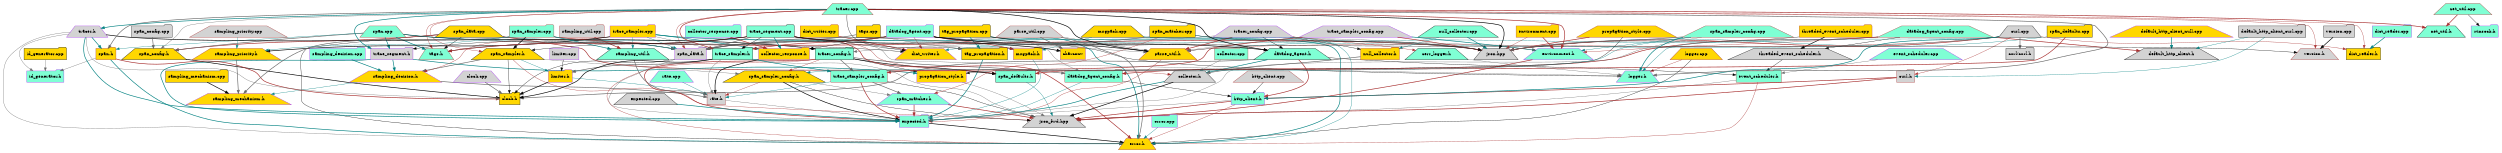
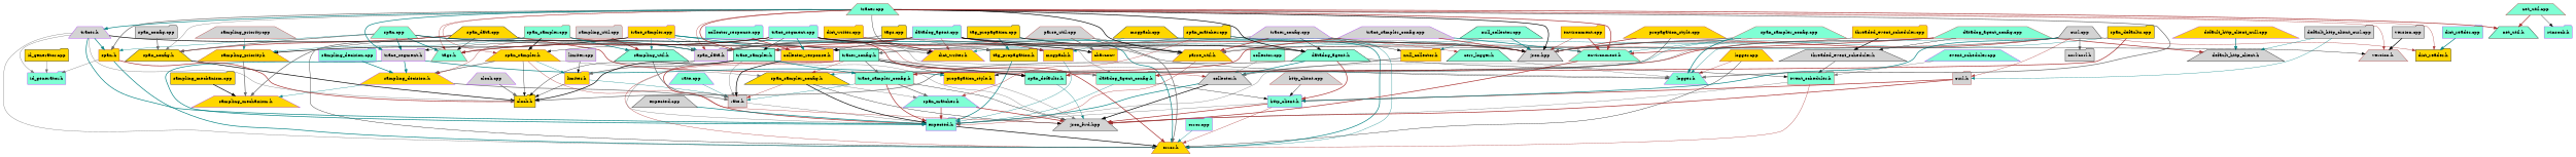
  digraph {
    node [color=black fillcolor=gold shape=folder style=filled]
    edge [color=teal style=bold]
    n1 [color=brown label="threaded_event_scheduler.cpp"]
    n2 [fillcolor=lightgrey label="json.hpp" shape=trapezium]
    n3 [fillcolor=lightgrey label="threaded_event_scheduler.h" shape=trapezium]
    n4 [color=purple fillcolor=aquamarine label="rate.cpp" shape=trapezium]
    n5 [color=brown fillcolor=lightgrey label="rate.h"]
    n6 [label="span_data.cpp" shape=trapezium]
    n7 [color=brown fillcolor=aquamarine label="tags.h" shape=trapezium]
    n8 [color=purple fillcolor=lightgrey label="span_data.h"]
    n9 [color=brown label="error.h" shape=trapezium]
    n10 [fillcolor=aquamarine label="span_defaults.h"]
    n11 [color=purple label="msgpack.h"]
    n12 [label="span_config.h" shape=trapezium]
    n13 [color=purple label="default_http_client_null.cpp" shape=trapezium]
    n14 [fillcolor=lightgrey label="default_http_client.h" shape=trapezium]
    n15 [color=purple fillcolor=lightgrey label="trace_segment.h"]
    n16 [color=purple fillcolor=aquamarine label="expected.h"]
    n17 [color=purple label="sampling_decision.h" shape=trapezium]
    n18 [color=purple label="propagation_style.h"]
    n19 [color=purple label="dict_writer.h" shape=trapezium]
    n20 [label="tag_propagation.cpp"]
    n21 [label="tag_propagation.h"]
    n22 [color=brown label="parse_util.h" shape=trapezium]
-   n23 [label="span_sampler.h" shape=trapezium]
+   n23 [color=brown label="span_sampler.h" shape=trapezium]
    n24 [color=purple label="limiter.h"]
    n25 [fillcolor=lightgrey label="json_fwd.hpp" shape=trapezium]
    n26 [label="clock.h"]
    n27 [label="span_sampler_config.h" shape=trapezium]
    n28 [color=purple fillcolor=aquamarine label="dict_reader.cpp"]
    n29 [label="dict_reader.h"]
    n30 [fillcolor=aquamarine label="tracer_config.h"]
    n31 [color=brown fillcolor=aquamarine label="datadog_agent_config.h"]
    n32 [color=brown fillcolor=aquamarine label="trace_sampler_config.h"]
    n33 [fillcolor=lightgrey label="curl/curl.h"]
    n34 [color=brown label="span.h"]
    n35 [color=purple fillcolor=aquamarine label="id_generator.h"]
    n36 [label="sampling_mechanism.cpp"]
    n37 [color=purple label="sampling_mechanism.h" shape=trapezium]
    n38 [color=brown label="logger.cpp" shape=trapezium]
    n39 [color=purple fillcolor=aquamarine label="logger.h" shape=trapezium]
    n40 [fillcolor=aquamarine label="sampling_util.h" shape=trapezium]
    n41 [color=purple fillcolor=aquamarine label="http_client.h"]
    n42 [label="msgpack.cpp" shape=trapezium]
    n43 [color=brown fillcolor=aquamarine label="datadog_agent_config.cpp" shape=trapezium]
-   n44 [color=purple fillcolor=aquamarine label="environment.h" shape=trapezium]
+   n44 [color=brown fillcolor=aquamarine label="environment.h" shape=trapezium]
    n45 [color=brown fillcolor=lightgrey label="sampling_util.cpp"]
    n46 [color=purple fillcolor=aquamarine label="event_scheduler.cpp" shape=trapezium]
    n47 [color=brown fillcolor=aquamarine label="event_scheduler.h"]
    n48 [color=brown fillcolor=aquamarine label="span.cpp" shape=trapezium]
    n49 [fillcolor=aquamarine label="datadog_agent.h" shape=trapezium]
    n50 [fillcolor=lightgrey label="collector.h" shape=trapezium]
    n51 [color=brown fillcolor=lightgrey label="curl.h"]
    n52 [label="span_defaults.cpp"]
    n53 [color=purple fillcolor=lightgrey label="tracer.h" shape=trapezium]
    n54 [fillcolor=lightgrey label="expected.cpp" shape=trapezium]
    n55 [color=brown fillcolor=aquamarine label="collector.cpp"]
    n56 [label="id_generator.cpp"]
    n57 [color=purple label="trace_sampler.cpp"]
    n58 [color=purple label="collector_response.h"]
    n59 [fillcolor=aquamarine label="trace_sampler.h"]
    n60 [color=brown label="sampling_priority.h" shape=trapezium]
    n61 [color=purple fillcolor=aquamarine label="sampling_decision.cpp"]
    n62 [color=brown fillcolor=lightgrey label="sampling_priority.cpp" shape=trapezium]
    n63 [color=brown fillcolor=aquamarine label="span_sampler.cpp"]
    n64 [fillcolor=lightgrey label="curl.cpp" shape=trapezium]
    n65 [fillcolor=aquamarine label="cerr_logger.h" shape=trapezium]
    n66 [fillcolor=aquamarine label="null_collector.cpp" shape=trapezium]
    n67 [color=brown label="null_collector.h"]
    n68 [fillcolor=lightgrey label="span_config.cpp"]
    n69 [color=brown label="dict_writer.cpp"]
    n70 [color=purple fillcolor=lightgrey label="trace_sampler_config.cpp" shape=trapezium]
    n71 [color=purple fillcolor=aquamarine label="datadog_agent.cpp"]
    n72 [color=brown fillcolor=lightgrey label="version.h" shape=trapezium]
    n73 [color=purple fillcolor=aquamarine label="winsock.h"]
    n74 [color=brown label="environment.cpp"]
    n75 [color=purple fillcolor=lightgrey label="tracer_config.cpp" shape=trapezium]
    n76 [color=brown fillcolor=aquamarine label="net_util.cpp" shape=trapezium]
    n77 [fillcolor=aquamarine label="net_util.h" shape=trapezium]
    n78 [color=brown fillcolor=lightgrey label="parse_util.cpp" shape=trapezium]
    n79 [color=purple label=charconv]
    n80 [color=brown fillcolor=lightgrey label="http_client.cpp" shape=trapezium]
    n81 [fillcolor=lightgrey label="version.cpp"]
    n82 [color=purple fillcolor=aquamarine label="span_matcher.h" shape=trapezium]
    n83 [color=brown label="propagation_style.cpp" shape=trapezium]
    n84 [label="span_matcher.cpp"]
    n85 [fillcolor=lightgrey label="default_http_client_curl.cpp"]
    n86 [color=brown fillcolor=aquamarine label="tracer.cpp" shape=trapezium]
    n87 [color=purple fillcolor=lightgrey label="clock.cpp" shape=trapezium]
    n88 [color=purple fillcolor=aquamarine label="collector_response.cpp"]
    n89 [color=purple fillcolor=lightgrey label="limiter.cpp"]
    n90 [color=purple fillcolor=aquamarine label="error.cpp"]
    n91 [label="tags.cpp"]
-   n92 [fillcolor=aquamarine label="trace_segment.cpp"]
+   n92 [color=purple fillcolor=aquamarine label="trace_segment.cpp"]
    n93 [color=brown fillcolor=aquamarine label="span_sampler_config.cpp" shape=trapezium]
    subgraph sub_1 {
    }
    subgraph sub_2 {
      n1
      n2
      n3
      n4
      n5
      n6
      n7
      n8
      n9
      n10
      n11
      n12
      n13
      n14
      n15
      n16
      n17
      n18
      n19
      n20
      n21
      n22
      n23
      n24
      n25
      n26
      n27
      n28
      n29
      n30
      n31
      n32
      n33
      n34
      n35
      n36
      n37
      n38
      n39
      n40
      n41
      n42
      n43
      n44
      n45
      n46
      n47
      n48
      n49
      n50
      n51
      n52
      n53
      n54
      n55
      n56
      n57
      n58
      n59
      n60
      n61
      n62
      n63
      n64
      n65
      n66
      n67
      n68
      n69
      n70
      n71
      n72
      n73
      n74
      n75
      n76
      n77
      n78
      n79
      n80
      n81
      n82
      n83
      n84
      n85
      n86
      n87
      n88
      n89
      n90
      n91
      n92
      n93
    }
    n1 -> n2 [color=black style=solid]
    n1 -> n3 [color=black]
    n3 -> n47 [color=black style=solid]
    n4 -> n5 [style=solid]
    n5 -> n16 [color=gray40 style=solid]
    n6 -> n7 [color=black style=solid]
    n6 -> n8 [color=black style=solid]
    n6 -> n9 [color=black style=solid]
    n6 -> n10 [color=brown]
    n6 -> n11 [style=solid]
    n6 -> n12 [color=brown]
    n8 -> n16 [color=gray40 style=solid]
    n8 -> n26 [color=black style=solid]
    n10 -> n25 [style=solid]
    n11 -> n16 [style=solid]
    n12 -> n26 [color=black]
    n13 -> n14
    n15 -> n16
    n15 -> n17
    n15 -> n18
    n16 -> n9 [color=black]
    n17 -> n5 [color=gray40]
    n17 -> n37 [style=solid]
    n18 -> n25 [color=gray40 style=solid]
    n20 -> n9
    n20 -> n21
    n20 -> n22 [color=black]
    n21 -> n16
    n22 -> n16 [color=brown style=solid]
    n23 -> n17 [color=gray40]
    n23 -> n24 [style=solid]
    n23 -> n25 [color=brown style=solid]
    n23 -> n26 [color=black style=solid]
    n23 -> n27 [color=gray40 style=solid]
    n24 -> n5 [style=solid]
-   n24 -> n26 [color=black]
+   n24 -> n26 [color=black style=solid]
    n27 -> n5 [color=brown style=solid]
    n27 -> n16 [color=black]
    n27 -> n25 [color=black style=solid]
    n27 -> n82 [color=gray40 style=solid]
    n28 -> n29
    n30 -> n9 [color=brown style=solid]
    n30 -> n10 [color=black]
    n30 -> n16 [color=brown]
    n30 -> n18 [color=black style=solid]
    n30 -> n27 [color=brown style=solid]
    n30 -> n31 [color=gray40]
    n30 -> n32 [color=gray40]
    n31 -> n16 [style=solid]
    n31 -> n41 [color=black style=solid]
    n32 -> n5 [style=solid]
    n32 -> n16 [color=brown]
    n32 -> n25 [color=black style=solid]
    n32 -> n82 [color=gray40]
    n34 -> n9
    n34 -> n26 [color=brown]
    n34 -> n35 [color=gray40 style=solid]
    n36 -> n37 [color=black]
    n38 -> n9 [color=black style=solid]
    n38 -> n39 [color=brown style=solid]
    n40 -> n5 [color=gray40]
    n41 -> n9 [color=brown style=solid]
    n41 -> n16 [color=gray40 style=solid]
    n41 -> n25 [color=brown]
    n42 -> n9
    n42 -> n11 [style=solid]
    n43 -> n3 [color=black style=solid]
    n43 -> n14 [color=brown]
    n43 -> n22 [style=solid]
    n43 -> n31 [color=brown]
-   n43 -> n44 [color=brown style=solid]
+   n43 -> n44 [color=brown]
    n44 -> n25 [color=brown]
    n45 -> n40 [color=brown]
    n46 -> n47 [color=gray40 style=solid]
    n47 -> n9 [color=brown style=solid]
    n47 -> n25 [color=gray40 style=solid]
    n48 -> n7
    n48 -> n8
    n48 -> n12 [color=gray40]
    n48 -> n15
    n48 -> n19 [color=black style=solid]
    n48 -> n34 [style=solid]
    n49 -> n26 [color=gray40]
    n49 -> n41 [color=brown]
    n49 -> n47 [color=black style=solid]
    n49 -> n50
    n50 -> n16
    n50 -> n25 [color=black]
    n51 -> n25 [color=brown]
    n51 -> n41 [color=brown]
    n52 -> n2 [style=solid]
    n52 -> n10 [color=brown]
    n53 -> n9 [color=gray40 style=solid]
    n53 -> n16
    n53 -> n26 [color=gray40 style=solid]
    n53 -> n30 [color=black]
    n53 -> n34
    n53 -> n35 [color=gray40 style=solid]
    n54 -> n16
    n55 -> n50 [color=gray40 style=solid]
    n56 -> n35 [color=gray40 style=solid]
    n57 -> n2
    n57 -> n8 [style=solid]
    n57 -> n17 [color=brown style=solid]
    n57 -> n40 [style=solid]
    n57 -> n58
    n57 -> n59 [color=gray40 style=solid]
    n57 -> n60 [color=black]
    n58 -> n5 [color=black]
    n59 -> n5 [color=gray40 style=solid]
    n59 -> n24 [color=gray40]
    n59 -> n25 [color=gray40 style=solid]
    n59 -> n26 [color=black]
    n59 -> n32
    n60 -> n37 [color=gray40]
    n61 -> n17
    n62 -> n60 [style=solid]
    n63 -> n2 [color=brown]
    n63 -> n8 [color=gray40 style=solid]
    n63 -> n23 [color=black]
    n63 -> n37 [color=gray40]
    n63 -> n40
    n63 -> n60 [style=solid]
    n64 -> n2 [color=brown]
    n64 -> n19 [style=solid]
    n64 -> n22 [color=brown style=solid]
    n64 -> n29 [color=brown style=solid]
    n64 -> n33 [color=gray40]
    n64 -> n39 [style=solid]
    n64 -> n41
    n64 -> n51 [color=brown style=solid]
    n65 -> n39 [color=gray40 style=solid]
    n66 -> n2
    n66 -> n67 [style=solid]
    n67 -> n50 [color=gray40]
    n68 -> n12 [color=gray40]
    n69 -> n19 [color=brown]
    n70 -> n2 [color=brown]
    n70 -> n22 [color=gray40 style=solid]
    n70 -> n32 [color=brown]
    n70 -> n44
    n71 -> n2 [color=gray40 style=solid]
    n71 -> n8 [color=black]
    n71 -> n11 [color=brown]
    n71 -> n19 [color=brown style=solid]
    n71 -> n31 [color=gray40 style=solid]
    n71 -> n39 [color=black style=solid]
    n71 -> n49 [color=black]
    n71 -> n58 [color=black style=solid]
    n71 -> n59 [color=brown]
    n71 -> n72 [color=black style=solid]
    n74 -> n2 [color=brown style=solid]
    n74 -> n44 [color=brown]
    n75 -> n22 [color=brown]
-   n75 -> n30 [color=gray40 style=solid]
+   n75 -> n30 [color=gray40]
    n75 -> n44 [color=gray40 style=solid]
    n75 -> n49 [color=black style=solid]
    n75 -> n65 [color=brown style=solid]
    n75 -> n67 [color=black style=solid]
    n76 -> n73 [color=black style=solid]
    n76 -> n77 [color=brown]
    n78 -> n9 [color=gray40]
    n78 -> n22 [color=gray40 style=solid]
    n78 -> n79 [color=gray40]
    n80 -> n41 [color=black style=solid]
    n81 -> n72 [color=black]
    n82 -> n16 [color=brown]
    n82 -> n25 [color=brown]
    n83 -> n2 [color=brown]
    n83 -> n18 [color=black style=solid]
    n84 -> n2 [color=black style=solid]
    n84 -> n8 [color=gray40]
    n84 -> n9 [style=solid]
    n84 -> n82 [color=brown style=solid]
    n85 -> n14 [style=solid]
    n85 -> n51 [style=solid]
    n86 -> n2 [color=black]
    n86 -> n7 [color=brown style=solid]
    n86 -> n8 [color=brown style=solid]
    n86 -> n12 [color=gray40 style=solid]
    n86 -> n15
    n86 -> n21 [color=black style=solid]
    n86 -> n22 [color=black]
    n86 -> n23 [color=brown style=solid]
    n86 -> n29 [color=brown style=solid]
    n86 -> n34 [color=gray40]
    n86 -> n39 [color=gray40]
    n86 -> n44 [color=brown]
    n86 -> n49 [color=black]
    n86 -> n53
    n86 -> n59 [color=brown]
    n86 -> n72 [color=brown style=solid]
    n86 -> n77 [color=brown]
    n87 -> n26 [color=gray40]
    n88 -> n58 [color=brown]
    n89 -> n24 [color=black style=solid]
    n90 -> n9 [style=solid]
    n91 -> n7 [color=gray40]
    n91 -> n22 [color=gray40 style=solid]
    n92 -> n7 [color=brown]
    n92 -> n8 [color=gray40]
    n92 -> n9 [color=brown]
    n92 -> n15 [color=black style=solid]
    n92 -> n19 [color=black style=solid]
    n92 -> n21 [color=gray40 style=solid]
    n92 -> n23 [color=black style=solid]
    n92 -> n39 [color=gray40 style=solid]
    n92 -> n50 [color=brown style=solid]
    n92 -> n58
    n92 -> n59 [color=black style=solid]
    n92 -> n79 [color=black]
    n93 -> n2 [color=gray40]
    n93 -> n16 [color=gray40 style=solid]
    n93 -> n27 [style=solid]
    n93 -> n39
    n93 -> n44 [style=solid]
  }
